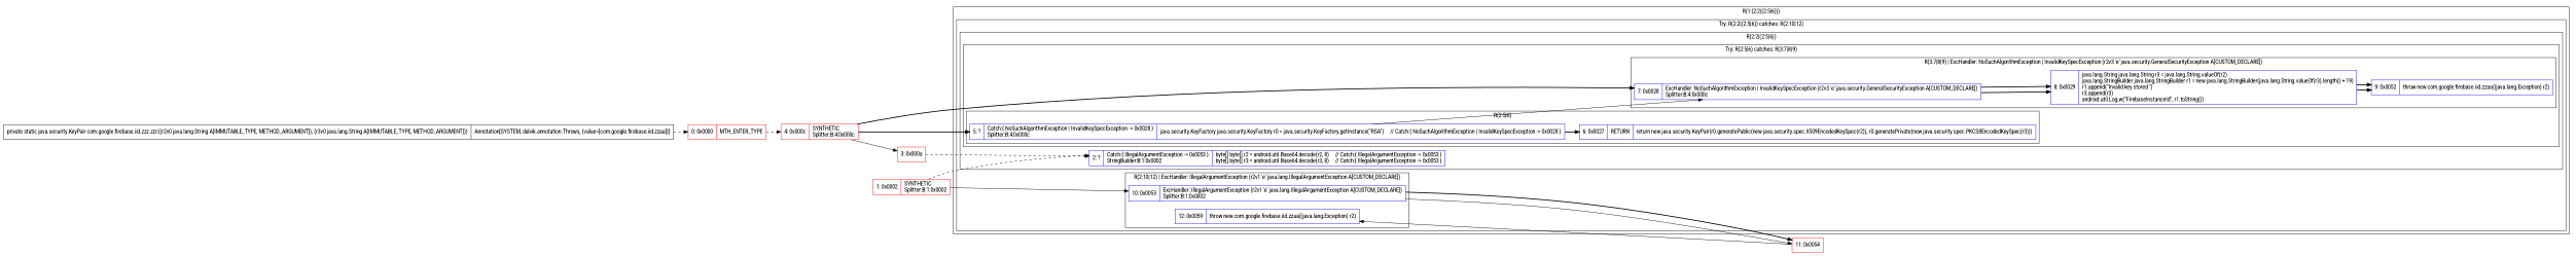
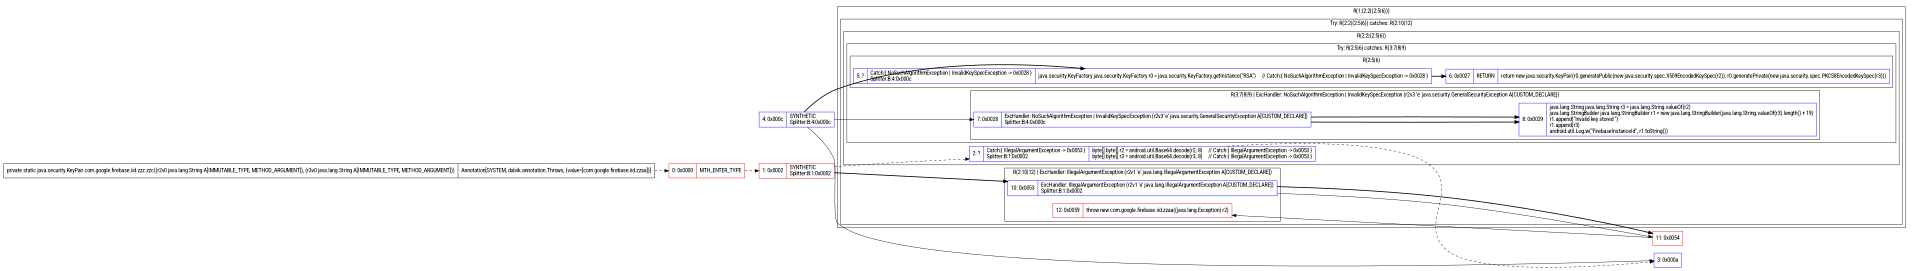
  digraph {
    fontname="Roboto Condensed"
    rankdir=LR
    node [color=blue fontname="Roboto Condensed" shape=record]
    edge [fontname="Roboto Condensed" style=bold]
    n1 [label="{5\:\ ?|Catch:\{ NoSuchAlgorithmException \| InvalidKeySpecException \-\> 0x0028 \}\lSplitter:B:4:0x000c\l|java.security.KeyFactory java.security.KeyFactory r0 = java.security.KeyFactory.getInstance(\"RSA\")     \/\/ Catch:\{ NoSuchAlgorithmException \| InvalidKeySpecException \-\> 0x0028 \}\l}"]
    n2 [label="{6\:\ 0x0027|RETURN\l|return new java.security.KeyPair(r0.generatePublic(new java.security.spec.X509EncodedKeySpec(r2)), r0.generatePrivate(new java.security.spec.PKCS8EncodedKeySpec(r3)))\l}"]
    n3 [label="{7\:\ 0x0028|ExcHandler: NoSuchAlgorithmException \| InvalidKeySpecException (r2v3 'e' java.security.GeneralSecurityException A[CUSTOM_DECLARE])\lSplitter:B:4:0x000c\l}"]
-   n4 [label="{8\:\ 0x0029|java.lang.String java.lang.String r3 = java.lang.String.valueOf(r2)\ljava.lang.StringBuilder java.lang.StringBuilder r1 = new java.lang.StringBuilder(java.lang.String.valueOf(r3).length() + 19)\lr1.append(\"Invalid key stored \")\lr3.append(r3)\landroid.util.Log.w(\"FirebaseInstanceId\", r1.toString())\l}"]
-   n5 [label="{9\:\ 0x0052|throw new com.google.firebase.iid.zzaa((java.lang.Exception) r2)\l}"]
-   n6 [label="{2\:\ ?|Catch:\{ IllegalArgumentException \-\> 0x0053 \}\lStringBuilder:B:1:0x0002\l|byte[] byte[] r2 = android.util.Base64.decode(r2, 8)     \/\/ Catch:\{ IllegalArgumentException \-\> 0x0053 \}\lbyte[] byte[] r3 = android.util.Base64.decode(r3, 8)     \/\/ Catch:\{ IllegalArgumentException \-\> 0x0053 \}\l}"]
+   n4 [label="{8\:\ 0x0029|java.lang.String java.lang.String r3 = java.lang.String.valueOf(r2)\ljava.lang.StringBuilder java.lang.StringBuilder r1 = new java.lang.StringBuilder(java.lang.String.valueOf(r3).length() + 19)\lr1.append(\"Invalid key stored \")\lr1.append(r3)\landroid.util.Log.w(\"FirebaseInstanceId\", r1.toString())\l}"]
+   n6 [label="{2\:\ ?|Catch:\{ IllegalArgumentException \-\> 0x0053 \}\lSplitter:B:1:0x0002\l|byte[] byte[] r2 = android.util.Base64.decode(r2, 8)     \/\/ Catch:\{ IllegalArgumentException \-\> 0x0053 \}\lbyte[] byte[] r3 = android.util.Base64.decode(r3, 8)     \/\/ Catch:\{ IllegalArgumentException \-\> 0x0053 \}\l}"]
    n7 [label="{10\:\ 0x0053|ExcHandler: IllegalArgumentException (r2v1 'e' java.lang.IllegalArgumentException A[CUSTOM_DECLARE])\lSplitter:B:1:0x0002\l}"]
-   n8 [label="{12\:\ 0x0059|throw new com.google.firebase.iid.zzaa((java.lang.Exception) r2)\l}"]
-   n9 [color=red label="{3\:\ 0x000a}"]
+   n8 [color=red label="{12\:\ 0x0059|throw new com.google.firebase.iid.zzaa((java.lang.Exception) r2)\l}"]
+   n9 [label="{3\:\ 0x000a}"]
    n10 [color=red label="{11\:\ 0x0054}"]
    n11 [color=red label="{0\:\ 0x0000|MTH_ENTER_TYPE\l}"]
    n12 [color=red label="{1\:\ 0x0002|SYNTHETIC\lSplitter:B:1:0x0002\l}"]
-   n13 [color=red label="{4\:\ 0x000c|SYNTHETIC\lSplitter:B:4:0x000c\l}"]
+   n13 [label="{4\:\ 0x000c|SYNTHETIC\lSplitter:B:4:0x000c\l}"]
    n14 [label="{private static java.security.KeyPair com.google.firebase.iid.zzz.zzc((r2v0 java.lang.String A[IMMUTABLE_TYPE, METHOD_ARGUMENT]), (r3v0 java.lang.String A[IMMUTABLE_TYPE, METHOD_ARGUMENT]))  | Annotation[SYSTEM, dalvik.annotation.Throws, \{value=[com.google.firebase.iid.zzaa]\}]\l}" color=""]
    subgraph cluster_1 {
      label="R(1:(2:2|(2:5|6)))"
      subgraph cluster_2 {
        label="Try: R(2:2|(2:5|6)) catches: R(2:10|12)"
        subgraph cluster_3 {
          label="R(2:2|(2:5|6))"
          n6
          subgraph cluster_4 {
            label="Try: R(2:5|6) catches: R(3:7|8|9)"
            subgraph cluster_5 {
              label="R(2:5|6)"
              n1
              n2
            }
            subgraph cluster_6 {
              label="R(3:7|8|9) | ExcHandler: NoSuchAlgorithmException \| InvalidKeySpecException (r2v3 'e' java.security.GeneralSecurityException A[CUSTOM_DECLARE])\l"
              n3
              n4
-             n5
            }
          }
        }
        subgraph cluster_7 {
          label="R(2:10|12) | ExcHandler: IllegalArgumentException (r2v1 'e' java.lang.IllegalArgumentException A[CUSTOM_DECLARE])\l"
          n7
          n8
        }
      }
    }
    subgraph cluster_8 {
      label="R(2:10|12) | ExcHandler: IllegalArgumentException (r2v1 'e' java.lang.IllegalArgumentException A[CUSTOM_DECLARE])\l"
    }
    subgraph cluster_9 {
      label="R(3:7|8|9) | ExcHandler: NoSuchAlgorithmException \| InvalidKeySpecException (r2v3 'e' java.security.GeneralSecurityException A[CUSTOM_DECLARE])\l"
    }
    n1 -> n2
-   n1 -> n3 [style=solid]
    n3 -> n4
    n3 -> n4
-   n4 -> n5
-   n4 -> n5
-   n9 -> n6 [style=dashed]
+   n6 -> n9 [style=dashed]
    n7 -> n10 [style=solid]
    n7 -> n10
    n10 -> n8 [style=solid]
-   n11 -> n13 [style=dashed]
+   n11 -> n12 [style=dashed]
    n12 -> n6 [style=dashed]
-   n12 -> n7 [style=solid]
+   n12 -> n7
    n13 -> n1
-   n13 -> n3
+   n13 -> n3 [style=solid]
    n13 -> n9 [style=solid]
    n14 -> n11 [style=dashed]
  }
